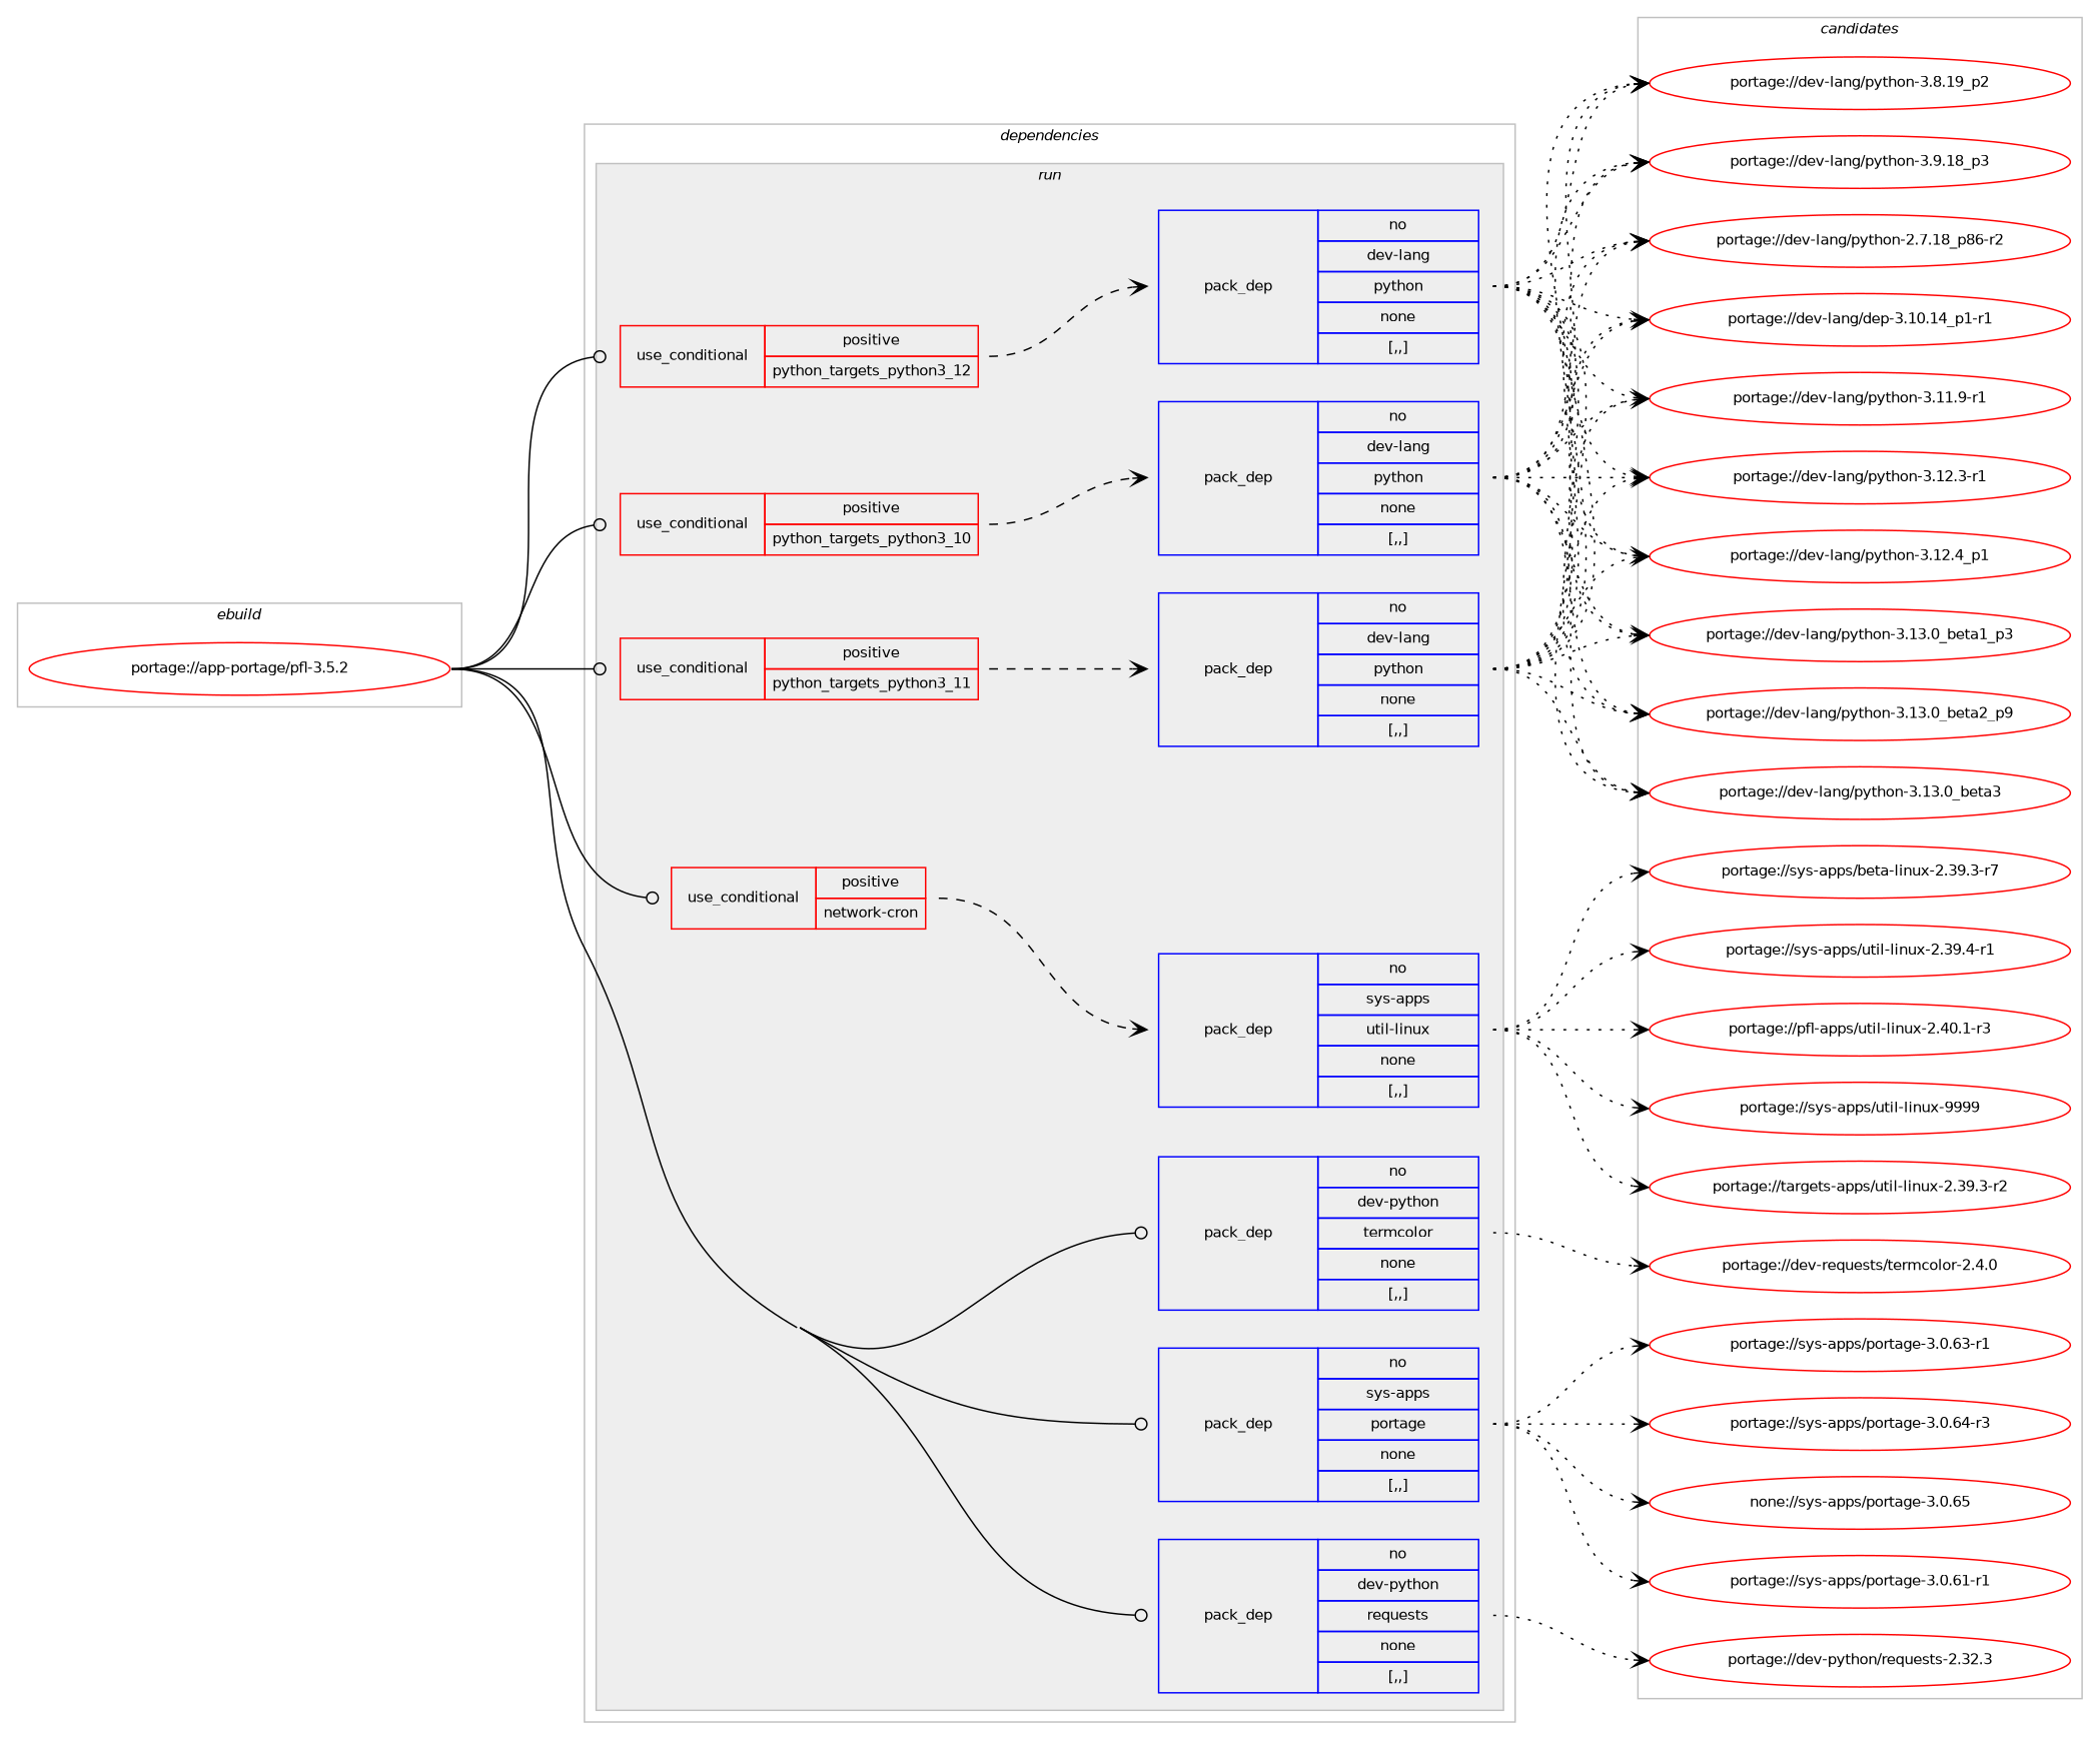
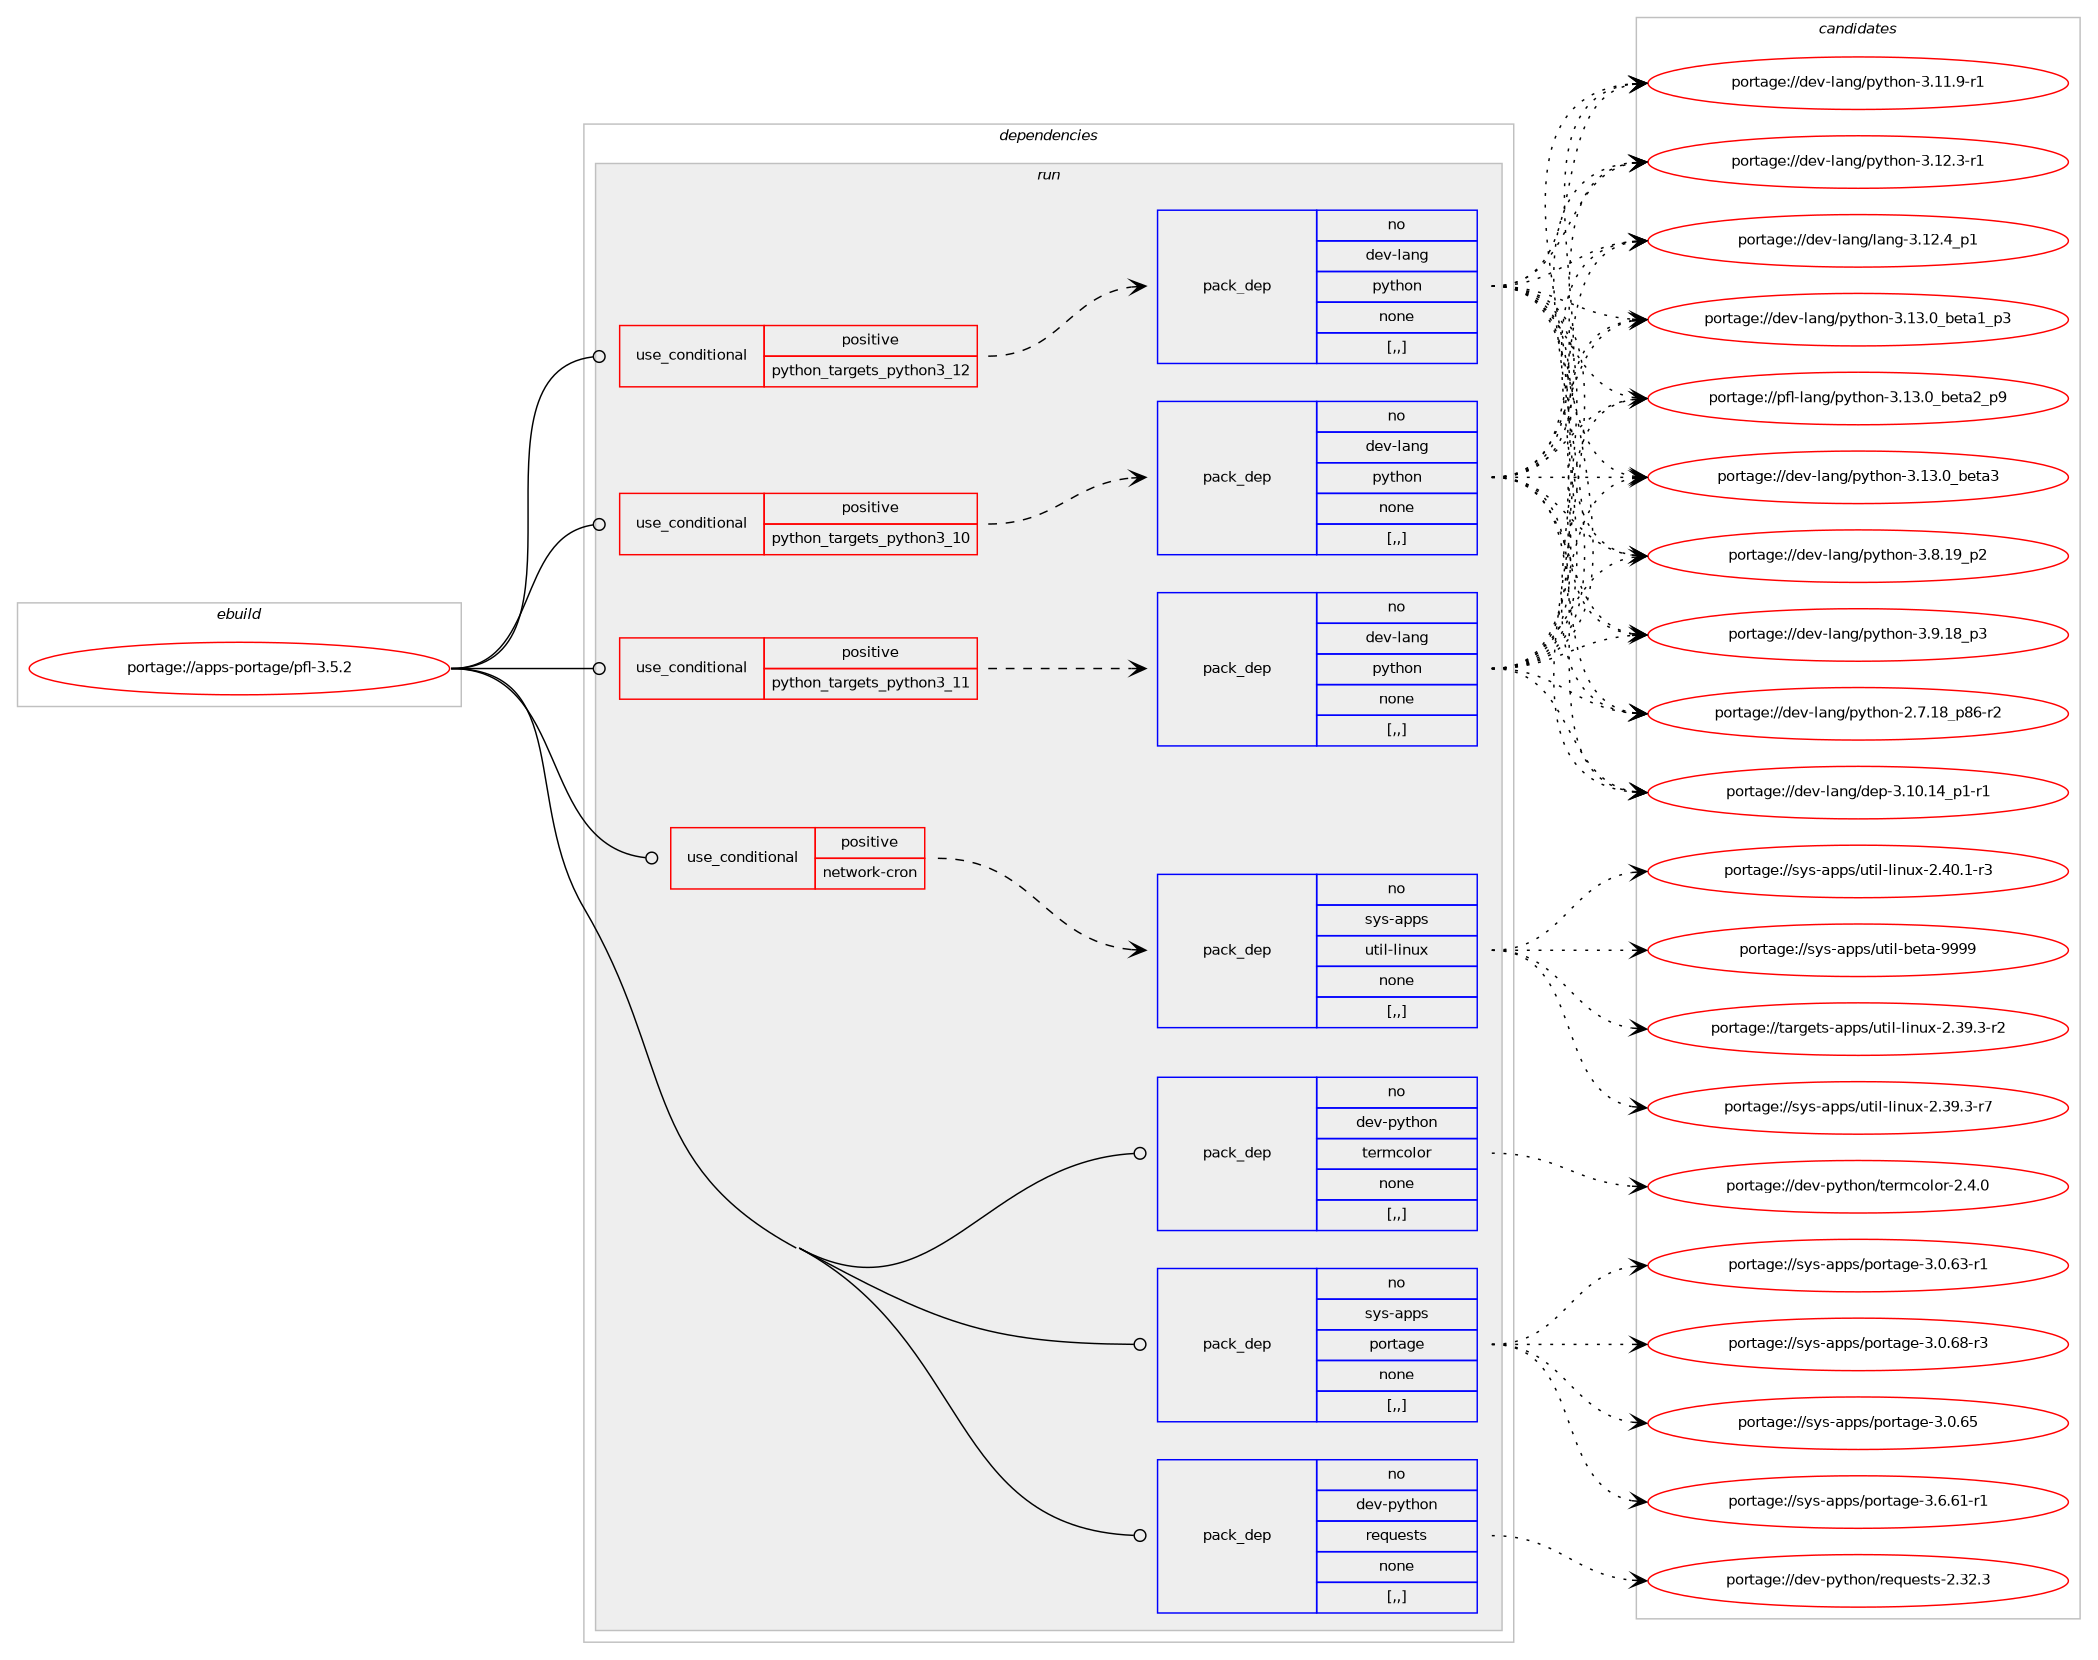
  digraph {
    compound=true
    concentrate=true
    fontname=Helvetica
    fontsize=10
    newrank=true
    rankdir=LR
    ranksep=1.5
    node [color=red fontname=Helvetica fontsize=10]
    edge [arrowhead=vee headport=w style=dotted tailport=e weight=100]
-   n1 [label="portage://app-portage/pfl-3.5.2" width=4]
+   n1 [label="portage://apps-portage/pfl-3.5.2" width=4]
    n2 [color=blue label=<<TABLE BORDER="0" CELLBORDER="1" CELLSPACING="0" CELLPADDING="4" WIDTH="220"><TR><TD ROWSPAN="6" CELLPADDING="30">pack_dep</TD></TR><TR><TD WIDTH="110">no</TD></TR><TR><TD>sys-apps</TD></TR><TR><TD>util-linux</TD></TR><TR><TD>none</TD></TR><TR><TD>[,,]</TD></TR></TABLE>> shape=none]
    n3 [label=<<TABLE BORDER="0" CELLBORDER="1" CELLSPACING="0" CELLPADDING="4"><TR><TD ROWSPAN="3" CELLPADDING="10">use_conditional</TD></TR><TR><TD>positive</TD></TR><TR><TD>network-cron</TD></TR></TABLE>> shape=none]
    n4 [color=blue label=<<TABLE BORDER="0" CELLBORDER="1" CELLSPACING="0" CELLPADDING="4" WIDTH="220"><TR><TD ROWSPAN="6" CELLPADDING="30">pack_dep</TD></TR><TR><TD WIDTH="110">no</TD></TR><TR><TD>dev-lang</TD></TR><TR><TD>python</TD></TR><TR><TD>none</TD></TR><TR><TD>[,,]</TD></TR></TABLE>> shape=none]
    n5 [label=<<TABLE BORDER="0" CELLBORDER="1" CELLSPACING="0" CELLPADDING="4"><TR><TD ROWSPAN="3" CELLPADDING="10">use_conditional</TD></TR><TR><TD>positive</TD></TR><TR><TD>python_targets_python3_10</TD></TR></TABLE>> shape=none]
    n6 [color=blue label=<<TABLE BORDER="0" CELLBORDER="1" CELLSPACING="0" CELLPADDING="4" WIDTH="220"><TR><TD ROWSPAN="6" CELLPADDING="30">pack_dep</TD></TR><TR><TD WIDTH="110">no</TD></TR><TR><TD>dev-lang</TD></TR><TR><TD>python</TD></TR><TR><TD>none</TD></TR><TR><TD>[,,]</TD></TR></TABLE>> shape=none]
    n7 [label=<<TABLE BORDER="0" CELLBORDER="1" CELLSPACING="0" CELLPADDING="4"><TR><TD ROWSPAN="3" CELLPADDING="10">use_conditional</TD></TR><TR><TD>positive</TD></TR><TR><TD>python_targets_python3_11</TD></TR></TABLE>> shape=none]
    n8 [color=blue label=<<TABLE BORDER="0" CELLBORDER="1" CELLSPACING="0" CELLPADDING="4" WIDTH="220"><TR><TD ROWSPAN="6" CELLPADDING="30">pack_dep</TD></TR><TR><TD WIDTH="110">no</TD></TR><TR><TD>dev-lang</TD></TR><TR><TD>python</TD></TR><TR><TD>none</TD></TR><TR><TD>[,,]</TD></TR></TABLE>> shape=none]
    n9 [label=<<TABLE BORDER="0" CELLBORDER="1" CELLSPACING="0" CELLPADDING="4"><TR><TD ROWSPAN="3" CELLPADDING="10">use_conditional</TD></TR><TR><TD>positive</TD></TR><TR><TD>python_targets_python3_12</TD></TR></TABLE>> shape=none]
    n10 [color=blue label=<<TABLE BORDER="0" CELLBORDER="1" CELLSPACING="0" CELLPADDING="4" WIDTH="220"><TR><TD ROWSPAN="6" CELLPADDING="30">pack_dep</TD></TR><TR><TD WIDTH="110">no</TD></TR><TR><TD>dev-python</TD></TR><TR><TD>requests</TD></TR><TR><TD>none</TD></TR><TR><TD>[,,]</TD></TR></TABLE>> shape=none]
    n11 [color=blue label=<<TABLE BORDER="0" CELLBORDER="1" CELLSPACING="0" CELLPADDING="4" WIDTH="220"><TR><TD ROWSPAN="6" CELLPADDING="30">pack_dep</TD></TR><TR><TD WIDTH="110">no</TD></TR><TR><TD>dev-python</TD></TR><TR><TD>termcolor</TD></TR><TR><TD>none</TD></TR><TR><TD>[,,]</TD></TR></TABLE>> shape=none]
    n12 [color=blue label=<<TABLE BORDER="0" CELLBORDER="1" CELLSPACING="0" CELLPADDING="4" WIDTH="220"><TR><TD ROWSPAN="6" CELLPADDING="30">pack_dep</TD></TR><TR><TD WIDTH="110">no</TD></TR><TR><TD>sys-apps</TD></TR><TR><TD>portage</TD></TR><TR><TD>none</TD></TR><TR><TD>[,,]</TD></TR></TABLE>> shape=none]
    n13 [label="portage://targets-apps/util-linux-2.39.3-r2" width=4]
-   n14 [label="portage://sys-apps/beta-linux-2.39.3-r7" width=4]
-   n15 [label="portage://sys-apps/util-linux-2.39.4-r1" width=4]
-   n16 [label="portage://pfl-apps/util-linux-2.40.1-r3" width=4]
-   n17 [label="portage://sys-apps/util-linux-9999" width=4]
+   n14 [label="portage://sys-apps/util-linux-2.39.3-r7" width=4]
+   n16 [label="portage://sys-apps/util-linux-2.40.1-r3" width=4]
+   n17 [label="portage://sys-apps/util-beta-9999" width=4]
    n18 [label="portage://dev-lang/python-2.7.18_p86-r2" width=4]
    n19 [label="portage://dev-lang/dep-3.10.14_p1-r1" width=4]
    n20 [label="portage://dev-lang/python-3.11.9-r1" width=4]
    n21 [label="portage://dev-lang/python-3.12.3-r1" width=4]
-   n22 [label="portage://dev-lang/python-3.12.4_p1" width=4]
+   n22 [label="portage://dev-lang/lang-3.12.4_p1" width=4]
    n23 [label="portage://dev-lang/python-3.13.0_beta1_p3" width=4]
-   n24 [label="portage://dev-lang/python-3.13.0_beta2_p9" width=4]
+   n24 [label="portage://pfl-lang/python-3.13.0_beta2_p9" width=4]
    n25 [label="portage://dev-lang/python-3.13.0_beta3" width=4]
    n26 [label="portage://dev-lang/python-3.8.19_p2" width=4]
    n27 [label="portage://dev-lang/python-3.9.18_p3" width=4]
    n28 [label="portage://dev-python/requests-2.32.3" width=4]
-   n29 [label="portage://dev-requests/termcolor-2.4.0" width=4]
-   n30 [label="portage://sys-apps/portage-3.0.61-r1" width=4]
+   n29 [label="portage://dev-python/termcolor-2.4.0" width=4]
+   n30 [label="portage://sys-apps/portage-3.6.61-r1" width=4]
    n31 [label="portage://sys-apps/portage-3.0.63-r1" width=4]
-   n32 [label="portage://sys-apps/portage-3.0.64-r3" width=4]
-   n33 [label="none://sys-apps/portage-3.0.65" width=4]
+   n32 [label="portage://sys-apps/portage-3.0.68-r3" width=4]
+   n33 [label="portage://sys-apps/portage-3.0.65" width=4]
    subgraph cluster_1 {
      color=gray
      label=<<i>ebuild</i>>
      rank=same
      n1
    }
    subgraph cluster_2 {
      color=gray
      label=<<i>dependencies</i>>
      subgraph cluster_3 {
        color=gray
        fillcolor="#eeeeee"
        label=<<i>compile</i>>
        style=filled
      }
      subgraph cluster_4 {
        color=gray
        fillcolor="#eeeeee"
        label=<<i>compile and run</i>>
        style=filled
      }
      subgraph cluster_5 {
        color=gray
        fillcolor="#eeeeee"
        label=<<i>run</i>>
        style=filled
        subgraph sub_6 {
          color=gray
          fillcolor="#eeeeee"
          label=<<i>run</i>>
          style=filled
          n3
          subgraph sub_7 {
            color=gray
            fillcolor="#eeeeee"
            label=<<i>run</i>>
            style=filled
            n2
          }
        }
        subgraph sub_8 {
          color=gray
          fillcolor="#eeeeee"
          label=<<i>run</i>>
          style=filled
          n5
          subgraph sub_9 {
            color=gray
            fillcolor="#eeeeee"
            label=<<i>run</i>>
            style=filled
            n4
          }
        }
        subgraph sub_10 {
          color=gray
          fillcolor="#eeeeee"
          label=<<i>run</i>>
          style=filled
          n7
          subgraph sub_11 {
            color=gray
            fillcolor="#eeeeee"
            label=<<i>run</i>>
            style=filled
            n6
          }
        }
        subgraph sub_12 {
          color=gray
          fillcolor="#eeeeee"
          label=<<i>run</i>>
          style=filled
          n9
          subgraph sub_13 {
            color=gray
            fillcolor="#eeeeee"
            label=<<i>run</i>>
            style=filled
            n8
          }
        }
        subgraph sub_14 {
          color=gray
          fillcolor="#eeeeee"
          label=<<i>run</i>>
          style=filled
          n10
        }
        subgraph sub_15 {
          color=gray
          fillcolor="#eeeeee"
          label=<<i>run</i>>
          style=filled
          n11
        }
        subgraph sub_16 {
          color=gray
          fillcolor="#eeeeee"
          label=<<i>run</i>>
          style=filled
          n12
        }
      }
    }
    subgraph cluster_17 {
      color=gray
      label=<<i>candidates</i>>
      rank=same
      subgraph sub_18 {
        color=black
        label=<<i>candidates</i>>
        nodesep=1
        rank=same
        n13
        n14
-       n15
        n16
        n17
      }
      subgraph sub_19 {
        color=black
        label=<<i>candidates</i>>
        nodesep=1
        rank=same
        n18
        n19
        n20
        n21
        n22
        n23
        n24
        n25
        n26
        n27
      }
      subgraph sub_20 {
        color=black
        label=<<i>candidates</i>>
        nodesep=1
        rank=same
        n18
        n19
        n20
        n21
        n22
        n23
        n24
        n25
        n26
        n27
      }
      subgraph sub_21 {
        color=black
        label=<<i>candidates</i>>
        nodesep=1
        rank=same
        n18
        n19
        n20
        n21
        n22
        n23
        n24
        n25
        n26
        n27
      }
      subgraph sub_22 {
        color=black
        label=<<i>candidates</i>>
        nodesep=1
        rank=same
        n28
      }
      subgraph sub_23 {
        color=black
        label=<<i>candidates</i>>
        nodesep=1
        rank=same
        n29
      }
      subgraph sub_24 {
        color=black
        label=<<i>candidates</i>>
        nodesep=1
        rank=same
        n30
        n31
        n32
        n33
      }
    }
    n1 -> n3 [arrowhead=odot style=solid weight=20]
    n1 -> n5 [arrowhead=odot style=solid weight=20]
    n1 -> n7 [arrowhead=odot style=solid weight=20]
    n1 -> n9 [arrowhead=odot style=solid weight=20]
    n1 -> n10 [arrowhead=odot style=solid weight=20]
    n1 -> n11 [arrowhead=odot style=solid weight=20]
    n1 -> n12 [arrowhead=odot style=solid weight=20]
    n2 -> n13
    n2 -> n14
-   n2 -> n15
    n2 -> n16
    n2 -> n17
    n3 -> n2 [style=dashed weight=20]
    n4 -> n18
    n4 -> n19
    n4 -> n20
    n4 -> n21
    n4 -> n22
    n4 -> n23
    n4 -> n24
    n4 -> n25
    n4 -> n26
    n4 -> n27
    n5 -> n4 [style=dashed weight=20]
    n6 -> n18
    n6 -> n19
    n6 -> n20
    n6 -> n21
    n6 -> n22
    n6 -> n23
    n6 -> n24
    n6 -> n25
    n6 -> n26
    n6 -> n27
    n7 -> n6 [style=dashed weight=20]
    n8 -> n18
    n8 -> n19
    n8 -> n20
    n8 -> n21
    n8 -> n22
    n8 -> n23
    n8 -> n24
    n8 -> n25
    n8 -> n26
    n8 -> n27
    n9 -> n8 [style=dashed weight=20]
    n10 -> n28
    n11 -> n29
    n12 -> n30
    n12 -> n31
    n12 -> n32
    n12 -> n33
  }
